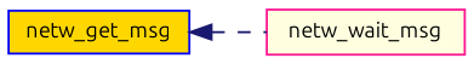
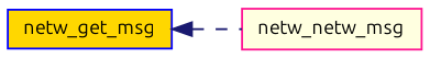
  digraph {
    rankdir=LR
    fontname=Ubuntu
    node [fontname=Ubuntu fontsize=10 shape=record style=filled]
    n1 [color=blue fillcolor=gold fontcolor=black height=0.2 label=netw_get_msg width=0.4]
-   n2 [color=deeppink fillcolor=lightyellow height=0.2 label=netw_wait_msg width=0.4]
+   n2 [color=deeppink fillcolor=lightyellow height=0.2 label=netw_netw_msg width=0.4]
    n1 -> n2 [color=midnightblue dir=back fontname=Ubuntu fontsize=10 labelfontname=Helvetica labelfontsize=10 style=dashed]
  }
